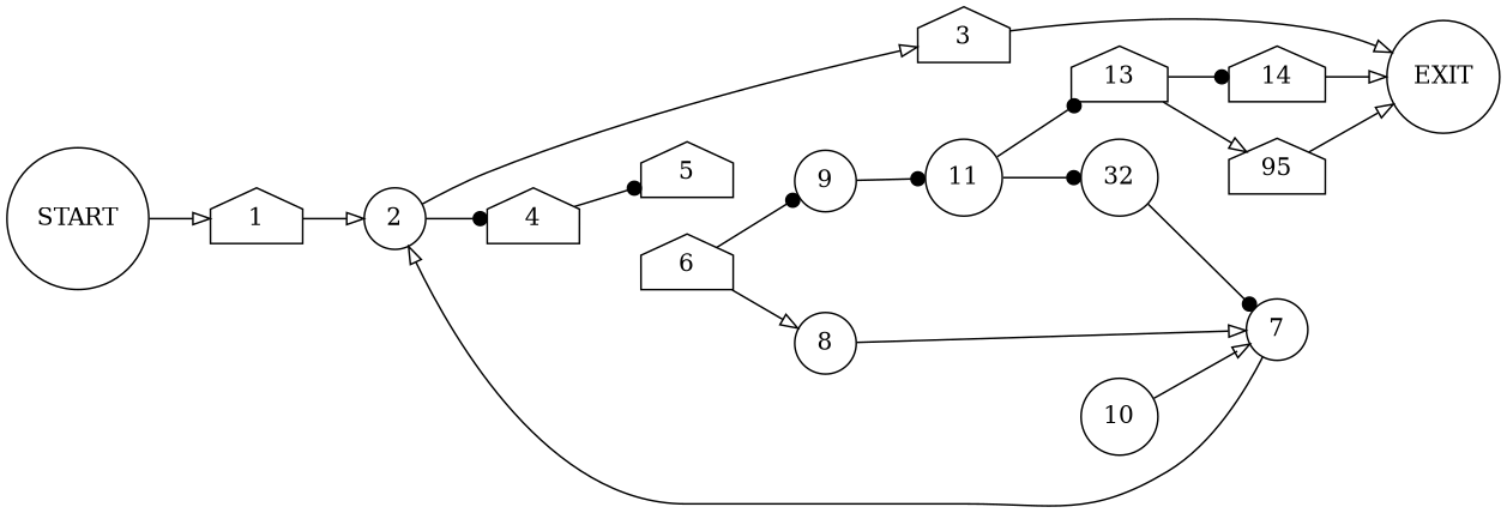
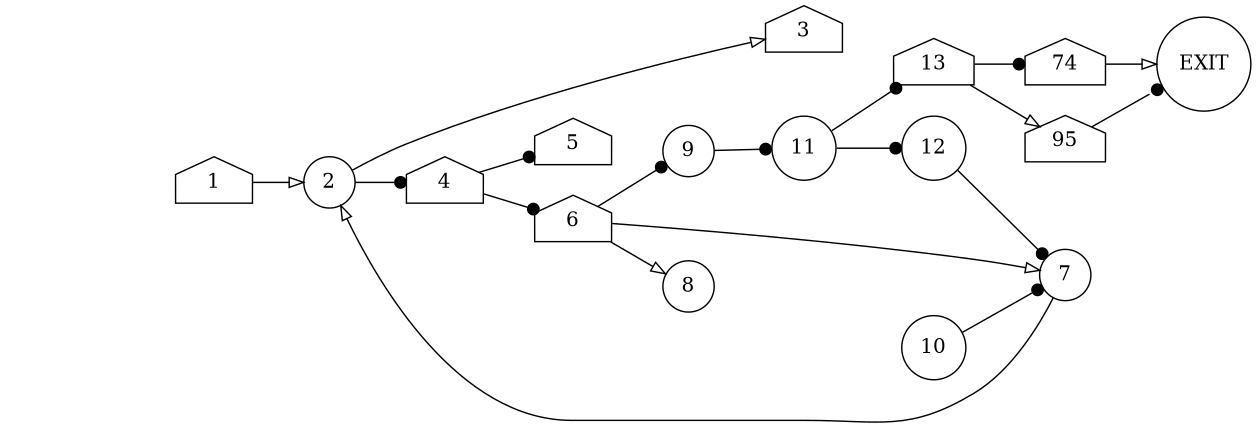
  digraph {
    rankdir=LR
    node [shape=circle]
    edge [arrowhead=onormal]
-   n1 [label=START]
    1 [shape=house]
    2
    n4 [label=EXIT]
    3 [shape=house]
    4 [shape=house]
    5 [shape=house]
    6 [shape=house]
    8
    9
    7
    11
    10
-   12 [label=32]
+   12
    13 [shape=house]
-   14 [shape=house]
+   14 [shape=house label=74]
    n17 [label=95 shape=house]
-   n1 -> 1
    1 -> 2
    2 -> 3
    2 -> 4 [arrowhead=dot]
-   3 -> n4
    4 -> 5 [arrowhead=dot]
+   4 -> 6 [arrowhead=dot]
    6 -> 8
    6 -> 9 [arrowhead=dot]
-   8 -> 7
+   6 -> 7
    9 -> 11 [arrowhead=dot]
    7 -> 2
    11 -> 12 [arrowhead=dot]
    11 -> 13 [arrowhead=dot]
-   10 -> 7
+   10 -> 7 [arrowhead=dot]
    12 -> 7 [arrowhead=dot]
    13 -> 14 [arrowhead=dot]
    13 -> n17
    14 -> n4
-   n17 -> n4
+   n17 -> n4 [arrowhead=dot]
  }
